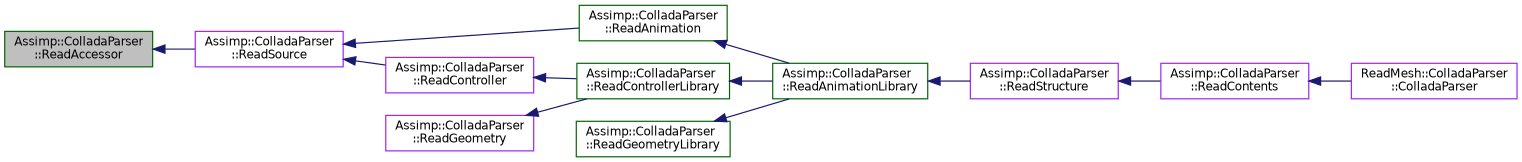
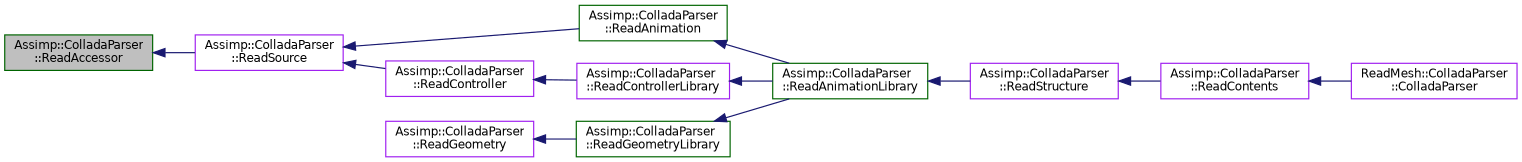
  digraph {
    rankdir=LR
    node [color=purple fillcolor=white fontname=Helvetica fontsize=10 shape=record style=filled]
    edge [color=midnightblue dir=back fontname=Helvetica fontsize=10 labelfontname=Helvetica labelfontsize=10 style=solid]
    n1 [color=darkgreen fillcolor=grey75 fontcolor=black height=0.2 label="Assimp::ColladaParser\l::ReadAccessor" width=0.4]
    n2 [height=0.2 label="Assimp::ColladaParser\l::ReadSource" width=0.4]
    n3 [color=darkgreen height=0.2 label="Assimp::ColladaParser\l::ReadAnimation" width=0.4]
    n4 [height=0.2 label="Assimp::ColladaParser\l::ReadController" width=0.4]
    n5 [color=darkgreen height=0.2 label="Assimp::ColladaParser\l::ReadAnimationLibrary" width=0.4]
-   n6 [color=darkgreen height=0.2 label="Assimp::ColladaParser\l::ReadControllerLibrary" width=0.4]
+   n6 [height=0.2 label="Assimp::ColladaParser\l::ReadControllerLibrary" width=0.4]
    n7 [height=0.2 label="Assimp::ColladaParser\l::ReadStructure" width=0.4]
    n8 [height=0.2 label="Assimp::ColladaParser\l::ReadContents" width=0.4]
    n9 [height=0.2 label="ReadMesh::ColladaParser\l::ColladaParser" width=0.4]
    n10 [height=0.2 label="Assimp::ColladaParser\l::ReadGeometry" width=0.4]
    n11 [color=darkgreen height=0.2 label="Assimp::ColladaParser\l::ReadGeometryLibrary" width=0.4]
    n1 -> n2
    n2 -> n3
    n2 -> n4
    n3 -> n5
    n4 -> n6
    n5 -> n7
    n6 -> n5
    n7 -> n8
    n8 -> n9
-   n10 -> n6
+   n10 -> n11
    n11 -> n5
  }
